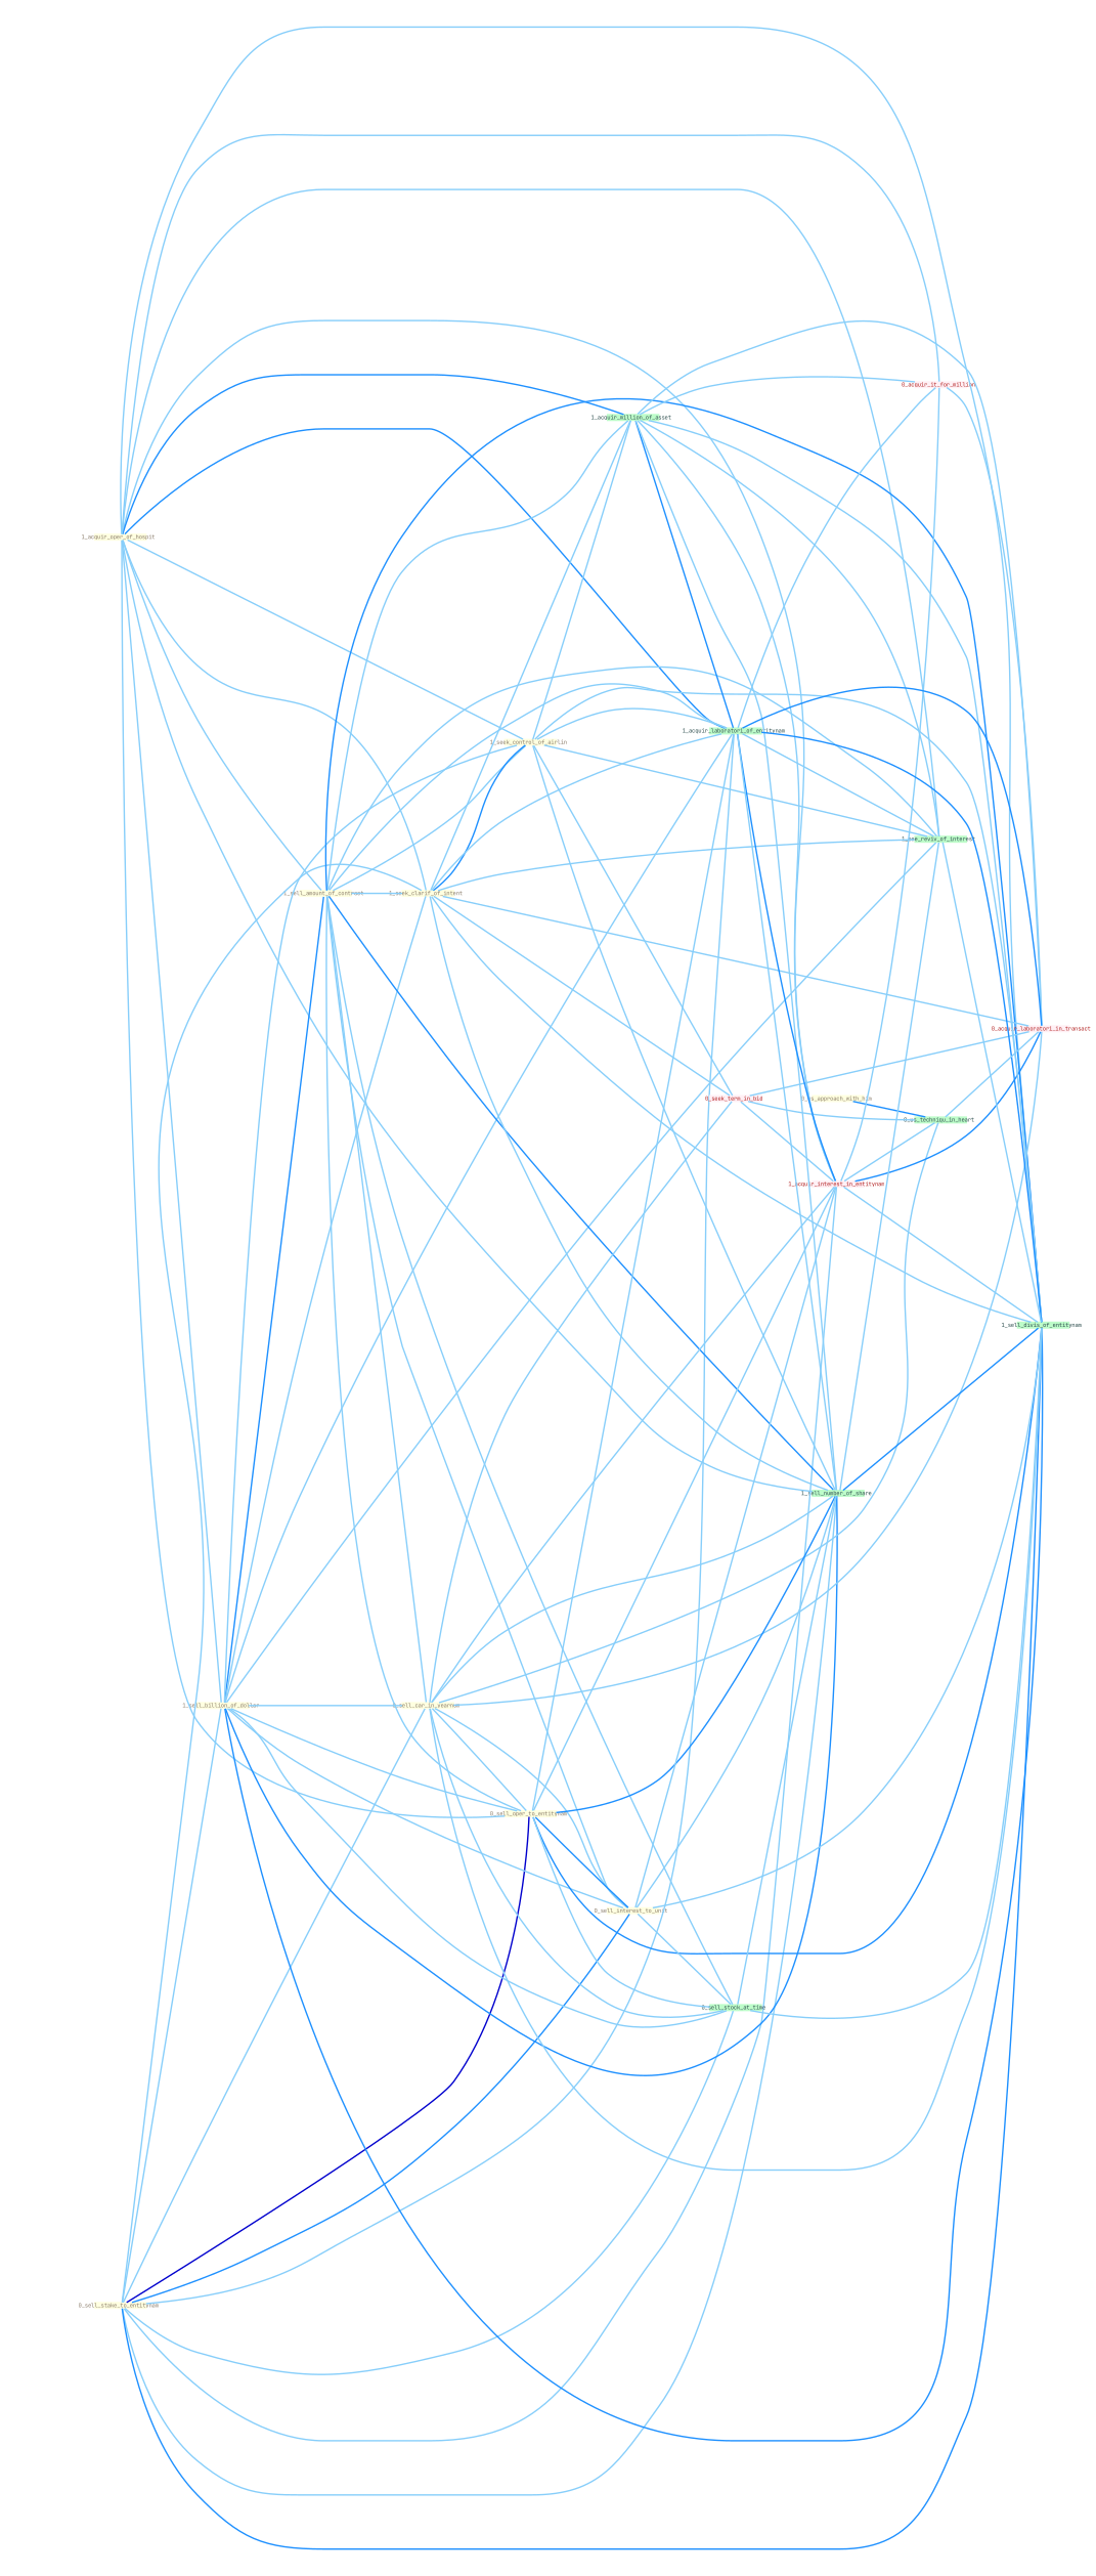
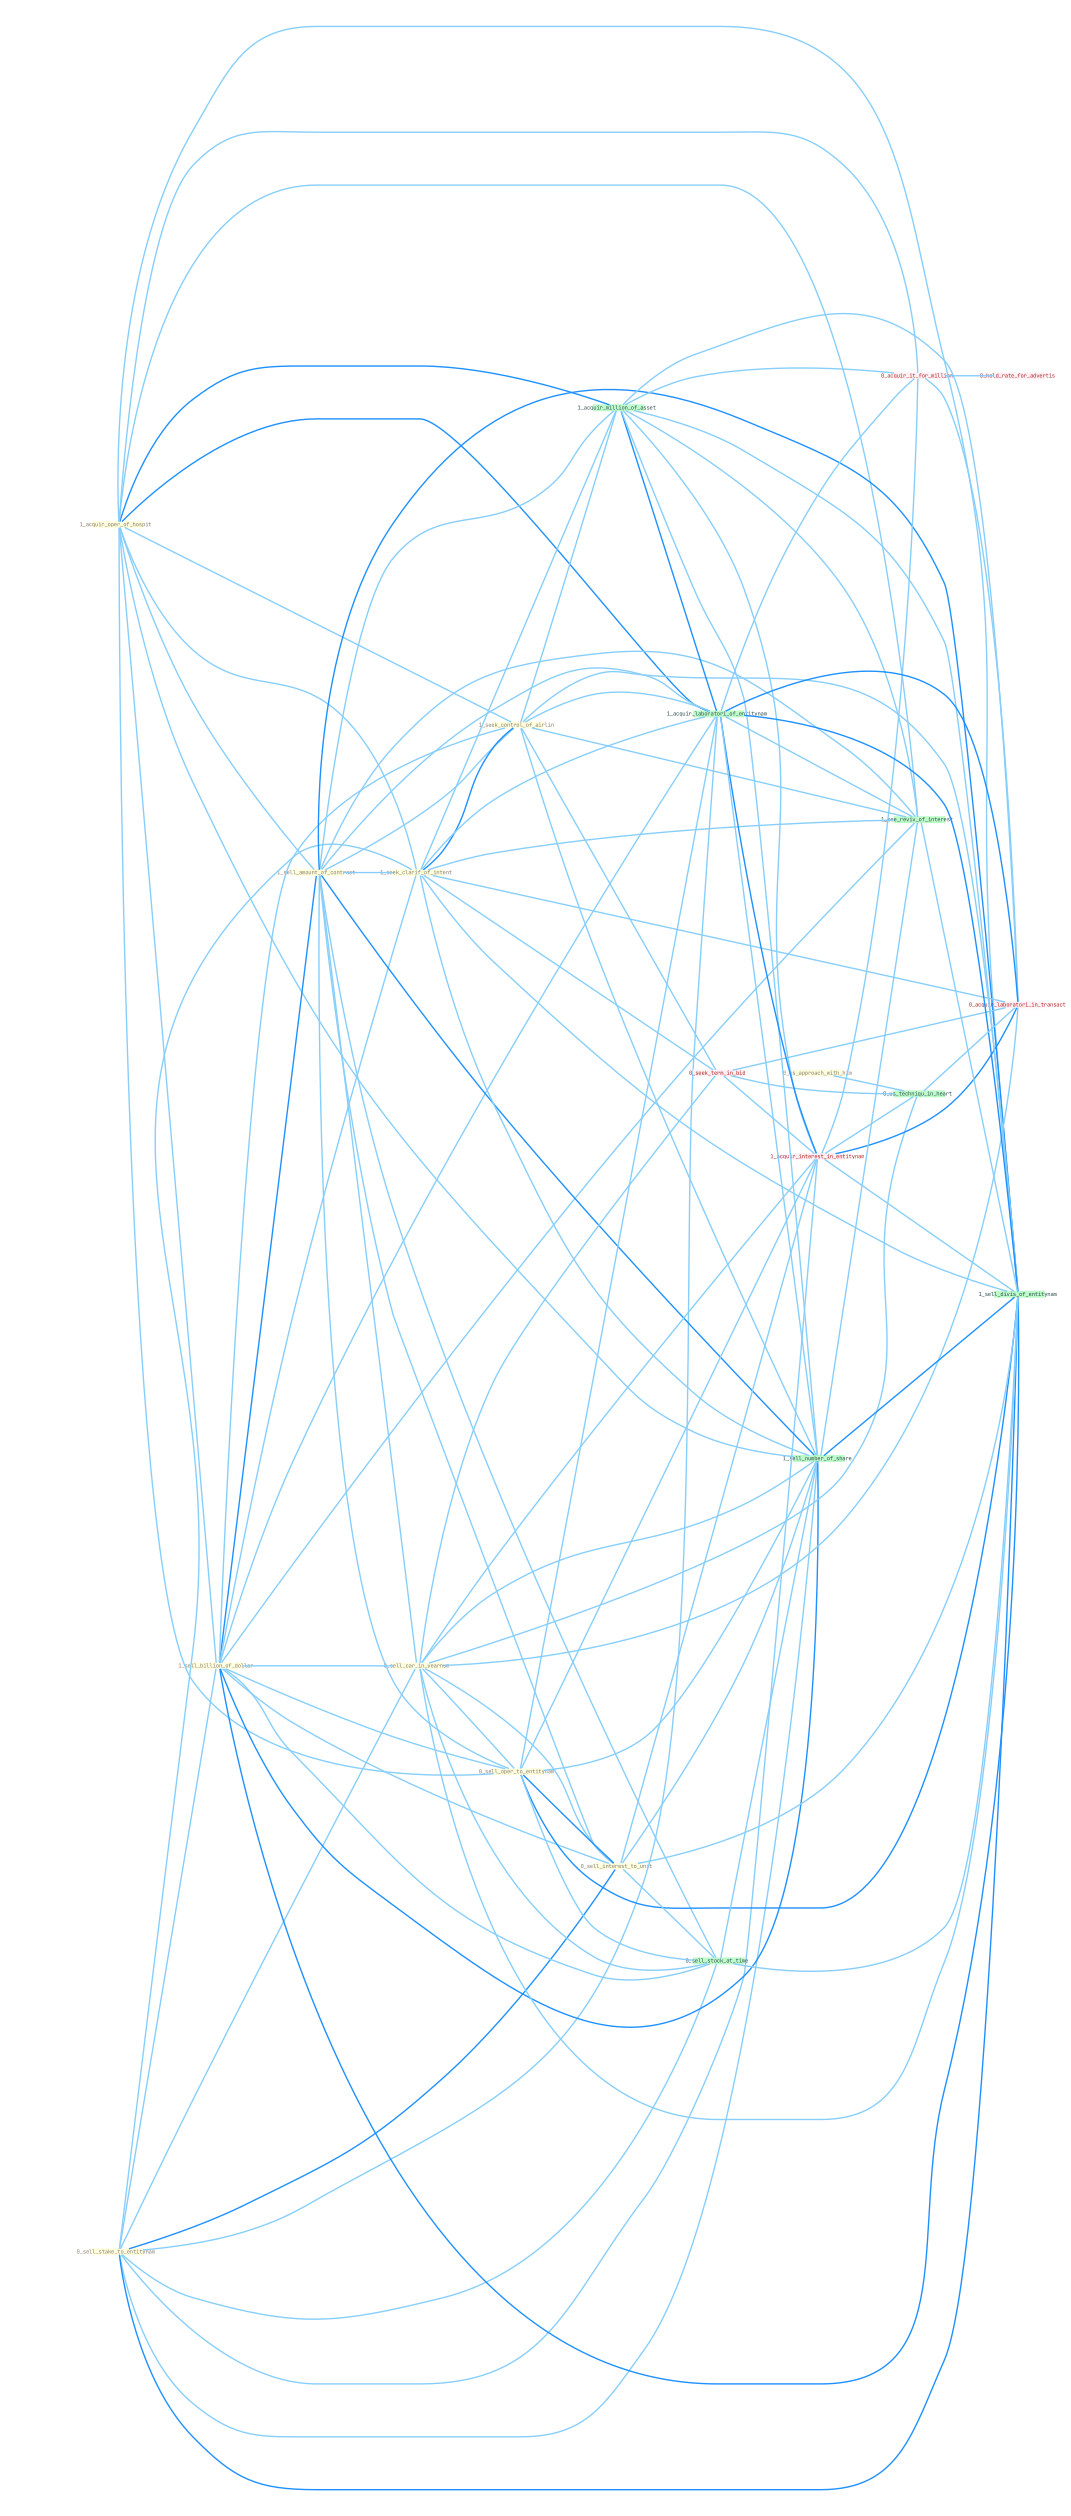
  graph {
    fontname="JetBrains Mono"
    rankdir=LR
    node [color="#ffffe0" fixedsize=true fontcolor="#8b7d6b" fontname="JetBrains Mono" fontsize=4 shape=polygon style=filled]
    edge [color="#87cefa" fontname="JetBrains Mono" w=1]
    "1_acquir_oper_of_hospit " [height=.06 width=.5]
    "0_sell_stake_to_entitynam " [height=.06 width=.5]
    "1_sell_billion_of_dollar " [height=.06 width=.5]
    "0_us_approach_with_him " [height=.06 width=.5]
    "1_sell_amount_of_contract " [height=.06 width=.5]
    "0_sell_car_in_yearnum " [height=.06 width=.5]
    "0_sell_oper_to_entitynam " [height=.06 width=.5]
    "1_seek_clarif_of_intent " [height=.06 width=.5]
    "0_sell_interest_to_unit " [height=.06 width=.5]
    "1_seek_control_of_airlin " [height=.06 width=.5]
    "0_seek_term_in_bid " [color="#fff0f5" fontcolor="#b22222" height=.06 width=.5]
    "1_acquir_interest_in_entitynam " [color="#fff0f5" fontcolor="#b22222" height=.06 width=.5]
    "0_acquir_it_for_million " [color="#fff0f5" fontcolor="#b22222" height=.06 width=.5]
+   "0_hold_rate_for_advertis " [color="#fff0f5" fontcolor="#b22222" height=.06 width=.5]
    "0_acquir_laboratori_in_transact " [color="#fff0f5" fontcolor="#b22222" height=.06 width=.5]
    "1_acquir_million_of_asset " [color="#BDFCC9" fontcolor="#2f4f4f" height=.06 width=.5]
    "1_acquir_laboratori_of_entitynam " [color="#BDFCC9" fontcolor="#2f4f4f" height=.06 width=.5]
    "1_sell_number_of_share " [color="#BDFCC9" fontcolor="#2f4f4f" height=.06 width=.5]
    "1_see_reviv_of_interest " [color="#BDFCC9" fontcolor="#2f4f4f" height=.06 width=.5]
    "1_sell_divis_of_entitynam " [color="#BDFCC9" fontcolor="#2f4f4f" height=.06 width=.5]
    "0_sell_stock_at_time " [color="#BDFCC9" fontcolor="#2f4f4f" height=.06 width=.5]
    "0_us_techniqu_in_heart " [color="#BDFCC9" fontcolor="#2f4f4f" height=.06 width=.5]
    subgraph sub_1 {
      "1_acquir_oper_of_hospit "
      "0_sell_stake_to_entitynam "
      "1_sell_billion_of_dollar "
      "0_us_approach_with_him "
      "1_sell_amount_of_contract "
      "0_sell_car_in_yearnum "
      "0_sell_oper_to_entitynam "
      "1_seek_clarif_of_intent "
      "0_sell_interest_to_unit "
      "1_seek_control_of_airlin "
    }
    subgraph sub_2 {
      "0_seek_term_in_bid "
      "1_acquir_interest_in_entitynam "
      "0_acquir_it_for_million "
+     "0_hold_rate_for_advertis "
      "0_acquir_laboratori_in_transact "
    }
    "1_acquir_oper_of_hospit " -- "1_sell_billion_of_dollar "
    "1_acquir_oper_of_hospit " -- "1_sell_amount_of_contract "
    "1_acquir_oper_of_hospit " -- "0_sell_oper_to_entitynam "
    "1_acquir_oper_of_hospit " -- "1_seek_clarif_of_intent "
    "1_acquir_oper_of_hospit " -- "1_seek_control_of_airlin "
-   "1_acquir_oper_of_hospit " -- "1_acquir_interest_in_entitynam "
    "1_acquir_oper_of_hospit " -- "0_acquir_it_for_million "
    "1_acquir_oper_of_hospit " -- "1_acquir_million_of_asset " [color="#1e90ff" w=2]
    "1_acquir_oper_of_hospit " -- "1_acquir_laboratori_of_entitynam " [color="#1e90ff" w=2]
    "1_acquir_oper_of_hospit " -- "1_sell_number_of_share "
    "1_acquir_oper_of_hospit " -- "1_see_reviv_of_interest "
    "1_acquir_oper_of_hospit " -- "1_sell_divis_of_entitynam "
    "0_sell_stake_to_entitynam " -- "1_sell_billion_of_dollar "
    "0_sell_stake_to_entitynam " -- "0_sell_car_in_yearnum "
-   "0_sell_stake_to_entitynam " -- "0_sell_oper_to_entitynam " [color="#0000cd" w=3]
    "0_sell_stake_to_entitynam " -- "1_seek_clarif_of_intent "
    "0_sell_stake_to_entitynam " -- "0_sell_interest_to_unit " [color="#1e90ff" w=2]
    "0_sell_stake_to_entitynam " -- "1_acquir_interest_in_entitynam "
    "0_sell_stake_to_entitynam " -- "1_acquir_laboratori_of_entitynam "
    "0_sell_stake_to_entitynam " -- "1_sell_number_of_share "
    "0_sell_stake_to_entitynam " -- "1_sell_divis_of_entitynam " [color="#1e90ff" w=2]
    "0_sell_stake_to_entitynam " -- "0_sell_stock_at_time "
    "1_sell_billion_of_dollar " -- "1_sell_amount_of_contract " [color="#1e90ff" w=2]
    "1_sell_billion_of_dollar " -- "0_sell_car_in_yearnum "
    "1_sell_billion_of_dollar " -- "0_sell_oper_to_entitynam "
    "1_sell_billion_of_dollar " -- "1_seek_clarif_of_intent "
    "1_sell_billion_of_dollar " -- "0_sell_interest_to_unit "
    "1_sell_billion_of_dollar " -- "1_seek_control_of_airlin "
    "1_sell_billion_of_dollar " -- "1_acquir_laboratori_of_entitynam "
    "1_sell_billion_of_dollar " -- "1_sell_number_of_share " [color="#1e90ff" w=2]
    "1_sell_billion_of_dollar " -- "1_see_reviv_of_interest "
    "1_sell_billion_of_dollar " -- "1_sell_divis_of_entitynam " [color="#1e90ff" w=2]
    "1_sell_billion_of_dollar " -- "0_sell_stock_at_time "
-   "0_us_approach_with_him " -- "0_us_techniqu_in_heart " [color="#1e90ff"]
+   "0_us_approach_with_him " -- "0_us_techniqu_in_heart "
    "1_sell_amount_of_contract " -- "0_sell_car_in_yearnum "
    "1_sell_amount_of_contract " -- "0_sell_oper_to_entitynam "
    "1_sell_amount_of_contract " -- "1_seek_clarif_of_intent "
    "1_sell_amount_of_contract " -- "0_sell_interest_to_unit "
    "1_sell_amount_of_contract " -- "1_seek_control_of_airlin "
    "1_sell_amount_of_contract " -- "1_acquir_million_of_asset "
    "1_sell_amount_of_contract " -- "1_acquir_laboratori_of_entitynam "
    "1_sell_amount_of_contract " -- "1_sell_number_of_share " [color="#1e90ff" w=2]
    "1_sell_amount_of_contract " -- "1_see_reviv_of_interest "
    "1_sell_amount_of_contract " -- "1_sell_divis_of_entitynam " [color="#1e90ff" w=2]
    "1_sell_amount_of_contract " -- "0_sell_stock_at_time "
    "0_sell_car_in_yearnum " -- "0_sell_oper_to_entitynam "
    "0_sell_car_in_yearnum " -- "0_sell_interest_to_unit "
    "0_sell_car_in_yearnum " -- "0_seek_term_in_bid "
    "0_sell_car_in_yearnum " -- "1_acquir_interest_in_entitynam "
    "0_sell_car_in_yearnum " -- "0_acquir_laboratori_in_transact "
    "0_sell_car_in_yearnum " -- "1_sell_number_of_share "
    "0_sell_car_in_yearnum " -- "1_sell_divis_of_entitynam "
    "0_sell_car_in_yearnum " -- "0_sell_stock_at_time "
    "0_sell_car_in_yearnum " -- "0_us_techniqu_in_heart "
    "0_sell_oper_to_entitynam " -- "0_sell_interest_to_unit " [color="#1e90ff" w=2]
    "0_sell_oper_to_entitynam " -- "1_acquir_interest_in_entitynam "
    "0_sell_oper_to_entitynam " -- "1_acquir_laboratori_of_entitynam "
-   "0_sell_oper_to_entitynam " -- "1_sell_number_of_share " [color="#1e90ff"]
+   "0_sell_oper_to_entitynam " -- "1_sell_number_of_share "
    "0_sell_oper_to_entitynam " -- "1_sell_divis_of_entitynam " [color="#1e90ff" w=2]
    "0_sell_oper_to_entitynam " -- "0_sell_stock_at_time "
    "1_seek_clarif_of_intent " -- "1_seek_control_of_airlin " [color="#1e90ff" w=2]
    "1_seek_clarif_of_intent " -- "0_seek_term_in_bid "
    "1_seek_clarif_of_intent " -- "0_acquir_laboratori_in_transact "
    "1_seek_clarif_of_intent " -- "1_acquir_million_of_asset "
    "1_seek_clarif_of_intent " -- "1_acquir_laboratori_of_entitynam "
    "1_seek_clarif_of_intent " -- "1_sell_number_of_share "
    "1_seek_clarif_of_intent " -- "1_see_reviv_of_interest "
    "1_seek_clarif_of_intent " -- "1_sell_divis_of_entitynam "
    "0_sell_interest_to_unit " -- "1_acquir_interest_in_entitynam "
    "0_sell_interest_to_unit " -- "1_sell_number_of_share "
    "0_sell_interest_to_unit " -- "1_sell_divis_of_entitynam "
    "0_sell_interest_to_unit " -- "0_sell_stock_at_time "
    "1_seek_control_of_airlin " -- "0_seek_term_in_bid "
    "1_seek_control_of_airlin " -- "1_acquir_million_of_asset "
    "1_seek_control_of_airlin " -- "1_acquir_laboratori_of_entitynam "
    "1_seek_control_of_airlin " -- "1_sell_number_of_share "
    "1_seek_control_of_airlin " -- "1_see_reviv_of_interest "
    "1_seek_control_of_airlin " -- "1_sell_divis_of_entitynam "
    "0_seek_term_in_bid " -- "1_acquir_interest_in_entitynam "
    "0_seek_term_in_bid " -- "0_acquir_laboratori_in_transact "
    "0_seek_term_in_bid " -- "0_us_techniqu_in_heart "
    "1_acquir_interest_in_entitynam " -- "0_acquir_it_for_million "
    "1_acquir_interest_in_entitynam " -- "0_acquir_laboratori_in_transact " [color="#1e90ff" w=2]
    "1_acquir_interest_in_entitynam " -- "1_sell_divis_of_entitynam "
    "1_acquir_interest_in_entitynam " -- "0_us_techniqu_in_heart "
+   "0_acquir_it_for_million " -- "0_hold_rate_for_advertis "
    "0_acquir_it_for_million " -- "0_acquir_laboratori_in_transact "
    "1_acquir_million_of_asset " -- "1_acquir_interest_in_entitynam "
    "1_acquir_million_of_asset " -- "0_acquir_it_for_million "
    "1_acquir_million_of_asset " -- "0_acquir_laboratori_in_transact "
    "1_acquir_million_of_asset " -- "1_acquir_laboratori_of_entitynam " [color="#1e90ff" w=2]
    "1_acquir_million_of_asset " -- "1_sell_number_of_share "
    "1_acquir_million_of_asset " -- "1_see_reviv_of_interest "
    "1_acquir_million_of_asset " -- "1_sell_divis_of_entitynam "
    "1_acquir_laboratori_of_entitynam " -- "1_acquir_interest_in_entitynam " [color="#1e90ff" w=2]
    "1_acquir_laboratori_of_entitynam " -- "0_acquir_it_for_million "
    "1_acquir_laboratori_of_entitynam " -- "0_acquir_laboratori_in_transact " [color="#1e90ff" w=2]
    "1_acquir_laboratori_of_entitynam " -- "1_sell_number_of_share "
    "1_acquir_laboratori_of_entitynam " -- "1_see_reviv_of_interest "
    "1_acquir_laboratori_of_entitynam " -- "1_sell_divis_of_entitynam " [color="#1e90ff" w=2]
    "1_sell_number_of_share " -- "1_see_reviv_of_interest "
    "1_sell_number_of_share " -- "1_sell_divis_of_entitynam " [color="#1e90ff" w=2]
    "1_see_reviv_of_interest " -- "1_sell_divis_of_entitynam "
    "0_sell_stock_at_time " -- "1_sell_number_of_share "
    "0_sell_stock_at_time " -- "1_sell_divis_of_entitynam "
    "0_us_techniqu_in_heart " -- "0_acquir_laboratori_in_transact "
  }
